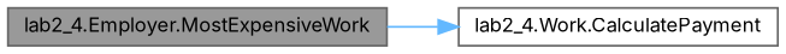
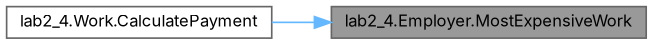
  digraph {
    rankdir=LR
    fontname=Inter
    node [fontname=Inter fontsize=10 shape=box style=filled]
    n1 [color=gray40 fillcolor=grey60 fontcolor=black height=0.2 label="lab2_4.Employer.MostExpensiveWork" width=0.4]
    n2 [color=grey40 fillcolor=white height=0.2 label="lab2_4.Work.CalculatePayment" width=0.4]
-   n1 -> n2 [color=steelblue1 fontname=Inter fontsize=10 labelfontname=Helvetica labelfontsize=10 style=solid]
+   n2 -> n1 [color=steelblue1 fontname=Inter fontsize=10 labelfontname=Helvetica labelfontsize=10 style=solid]
  }
